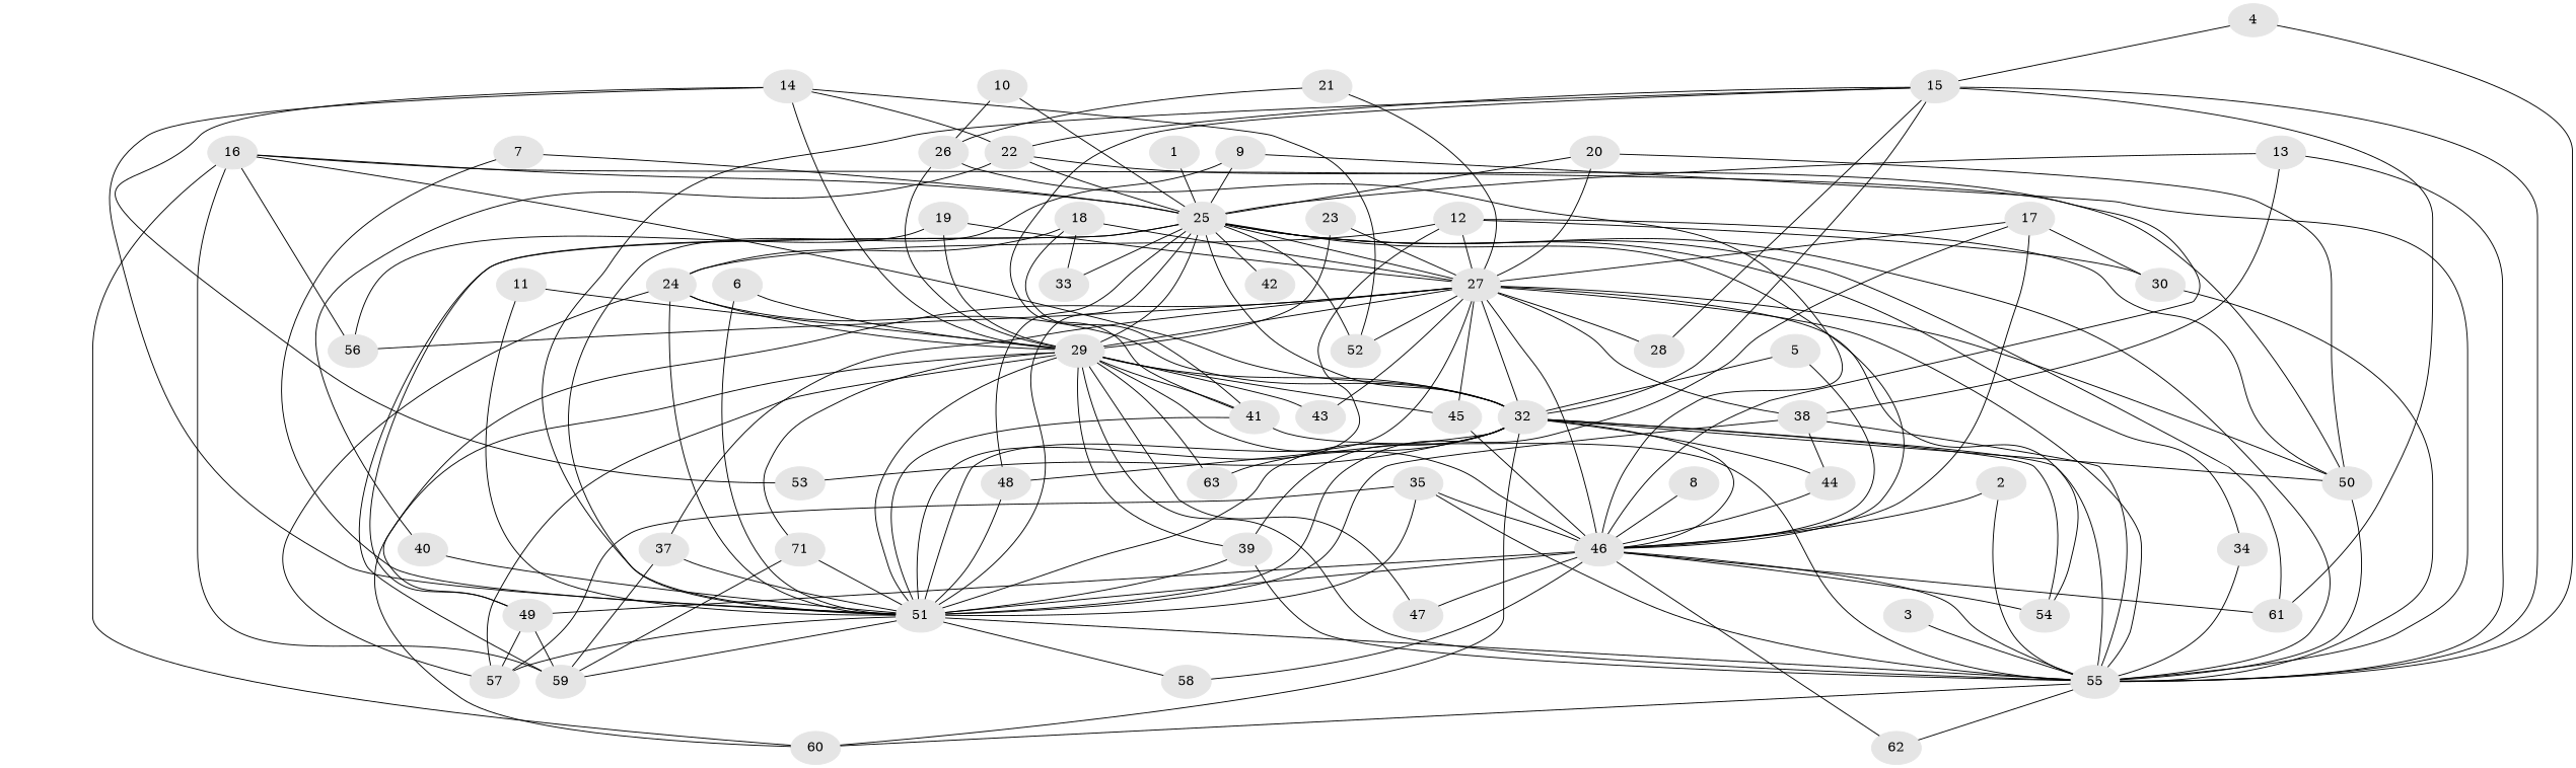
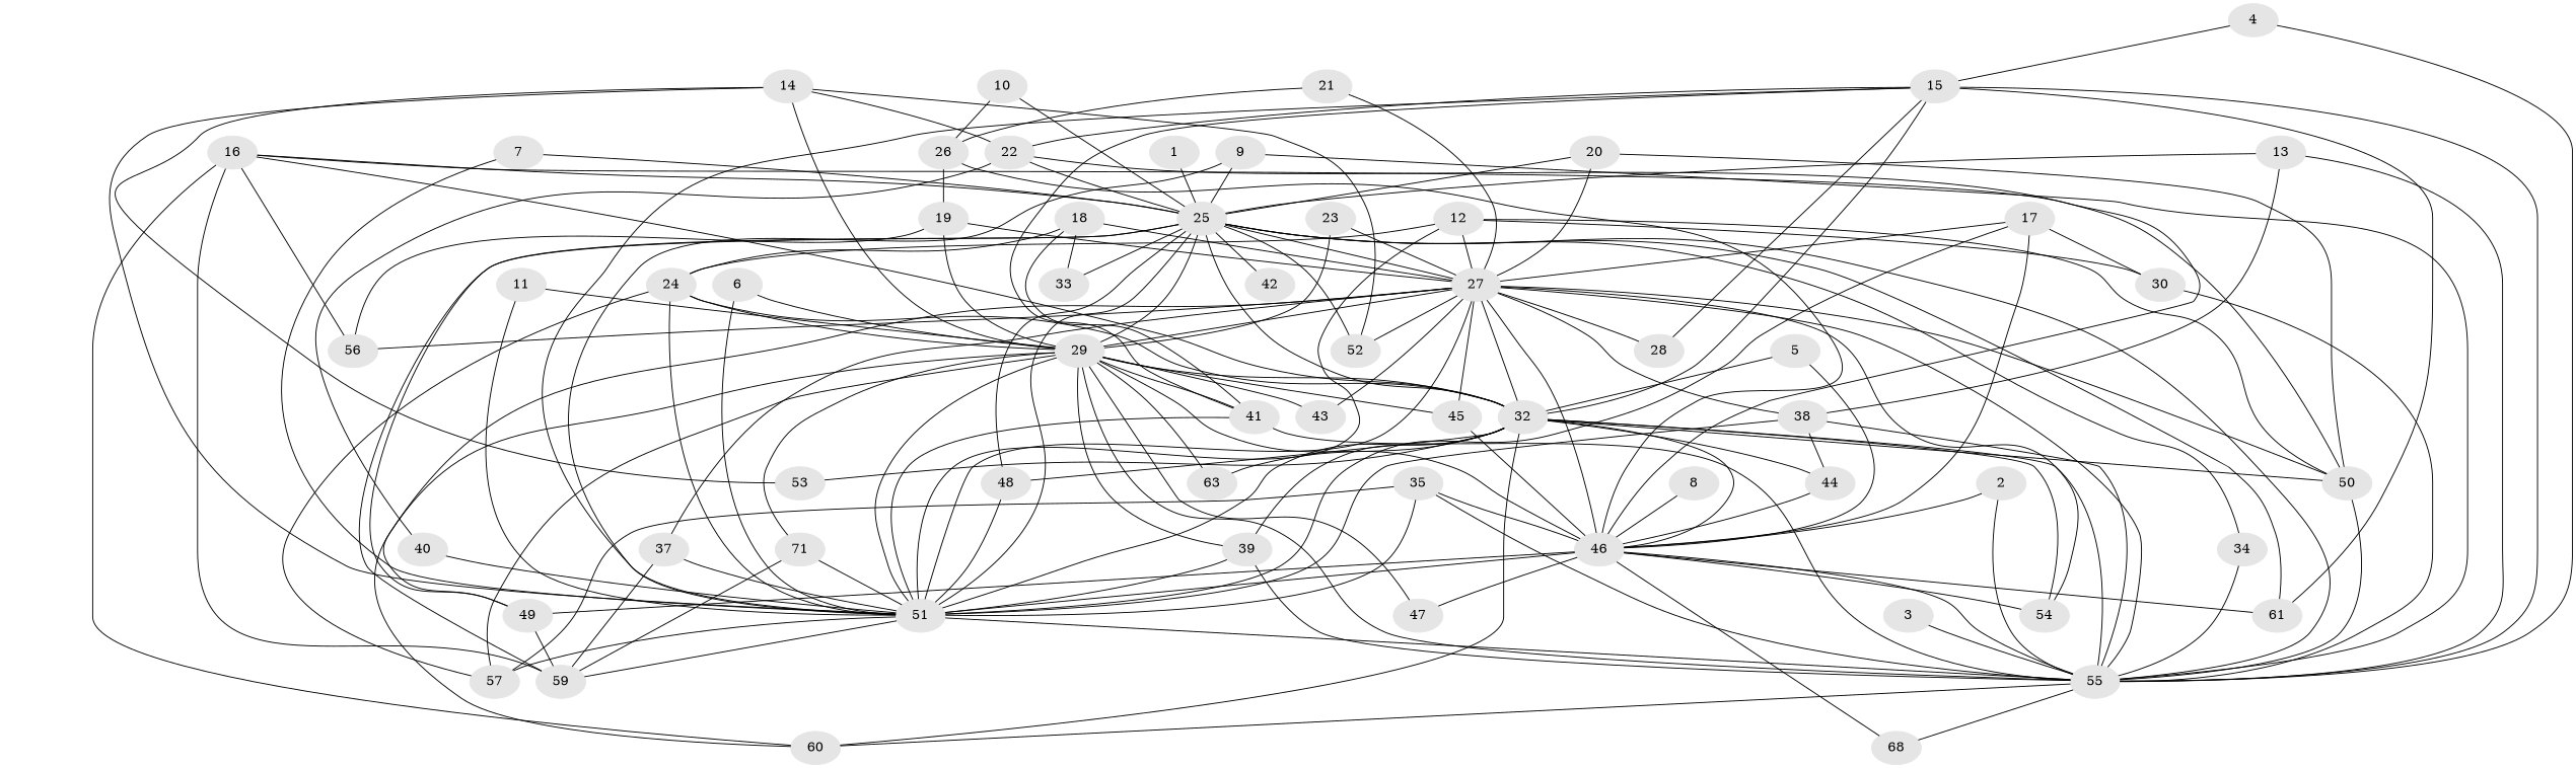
  graph {
    fontname="DejaVu Serif"
    node [color=gray90 fontname="DejaVu Serif" style=filled]
    edge [fontname="DejaVu Serif" weight=1.0]
    1
    25
    46
    55
    32
    29
    51
    27
    52
    61
    59
    33
    34
    42
    48
    49
    2
    54
    47
-   58
-   62
+   62 [label=68]
    60
    3
    4
    15
    22
    28
    41
    5
    50
    53
    44
    63
    39
    6
    57
    43
    45
    n39 [label=71]
    7
    8
    9
    10
    26
    11
    12
    24
    30
    38
    56
    37
    13
    14
    40
    16
    17
    18
    19
    20
    21
    23
    35
    1 -- 25
-   25 -- 46
    25 -- 55
    25 -- 32 [weight=2.0]
    25 -- 29 [weight=2.0]
    25 -- 51 [weight=2.0]
    25 -- 27 [weight=2.0]
    25 -- 52
    25 -- 61
    25 -- 59
    25 -- 33
    25 -- 34
    25 -- 42
    25 -- 48
    25 -- 49
    46 -- 55
    46 -- 51 [weight=2.0]
    46 -- 61
    46 -- 49
    46 -- 54
    46 -- 47
-   46 -- 58
    46 -- 62
    55 -- 62
    55 -- 60
    32 -- 46
    32 -- 55
    32 -- 51 [weight=2.0]
    32 -- 48 [weight=2.0]
    32 -- 54
    32 -- 60
    32 -- 50
    32 -- 53
    32 -- 44
    32 -- 63
    32 -- 39
    29 -- 46 [weight=2.0]
    29 -- 55 [weight=2.0]
    29 -- 32 [weight=2.0]
    29 -- 51 [weight=4.0]
    29 -- 47
    29 -- 60
    29 -- 41 [weight=2.0]
    29 -- 63
    29 -- 39
    29 -- 57
    29 -- 43
    29 -- 45
    29 -- n39
    51 -- 55 [weight=2.0]
    51 -- 59
-   51 -- 58
    51 -- 57
    27 -- 46 [weight=4.0]
    27 -- 55 [weight=3.0]
    27 -- 32 [weight=2.0]
    27 -- 29 [weight=4.0]
    27 -- 51 [weight=4.0]
    27 -- 52
    27 -- 49
    27 -- 54
    27 -- 28
    27 -- 50
    27 -- 43 [weight=2.0]
    27 -- 45
    27 -- 38
    27 -- 56 [weight=2.0]
    27 -- 37
    34 -- 55
    48 -- 51
    49 -- 59
-   49 -- 57
    2 -- 46
    2 -- 55
    3 -- 55
    4 -- 55
    4 -- 15
    15 -- 55
    15 -- 32
    15 -- 51
    15 -- 61
    15 -- 22
    15 -- 28
    15 -- 41
    22 -- 25
    22 -- 46
    22 -- 40
    41 -- 55
    41 -- 51
    5 -- 46
    5 -- 32
    50 -- 55
    44 -- 46
    39 -- 55
    39 -- 51
    6 -- 29
    6 -- 51
    45 -- 46
    n39 -- 51 [weight=2.0]
    n39 -- 59
    7 -- 25
    7 -- 51
    8 -- 46
    9 -- 25
    9 -- 55
    9 -- 51
    10 -- 25
    10 -- 26
    26 -- 46
-   26 -- 29
+   26 -- 19
    11 -- 29
    11 -- 51
    12 -- 51
    12 -- 27
    12 -- 50
    12 -- 24
    12 -- 30
    24 -- 32
    24 -- 29
    24 -- 51
    24 -- 57
    30 -- 55
    38 -- 55
    38 -- 51
    38 -- 44
    37 -- 51
    37 -- 59
    13 -- 25
    13 -- 55
    13 -- 38
    14 -- 29
    14 -- 51
    14 -- 52
    14 -- 22
    14 -- 53
    40 -- 51
    16 -- 25
    16 -- 32
    16 -- 59 [weight=2.0]
    16 -- 60
    16 -- 50
    16 -- 56
    17 -- 46
    17 -- 51
    17 -- 27
    17 -- 30
    18 -- 27
    18 -- 33
    18 -- 41
    18 -- 24
    19 -- 29
    19 -- 27 [weight=2.0]
    19 -- 56
    20 -- 25
    20 -- 27 [weight=2.0]
    20 -- 50
    21 -- 27
    21 -- 26
    23 -- 29
    23 -- 27
    35 -- 46
    35 -- 55
    35 -- 51
    35 -- 57
  }
